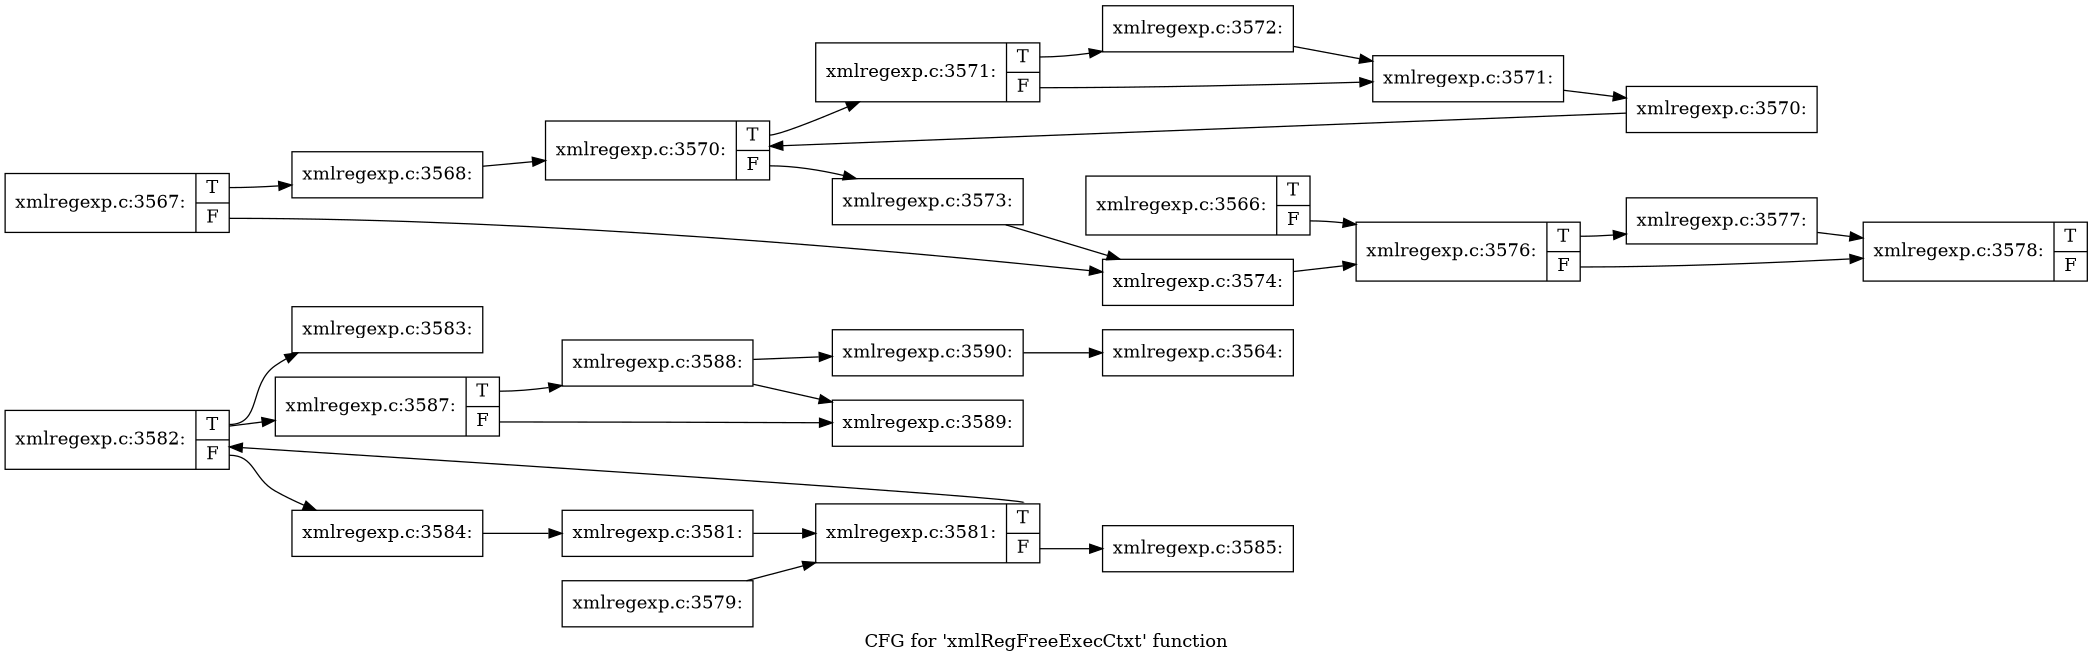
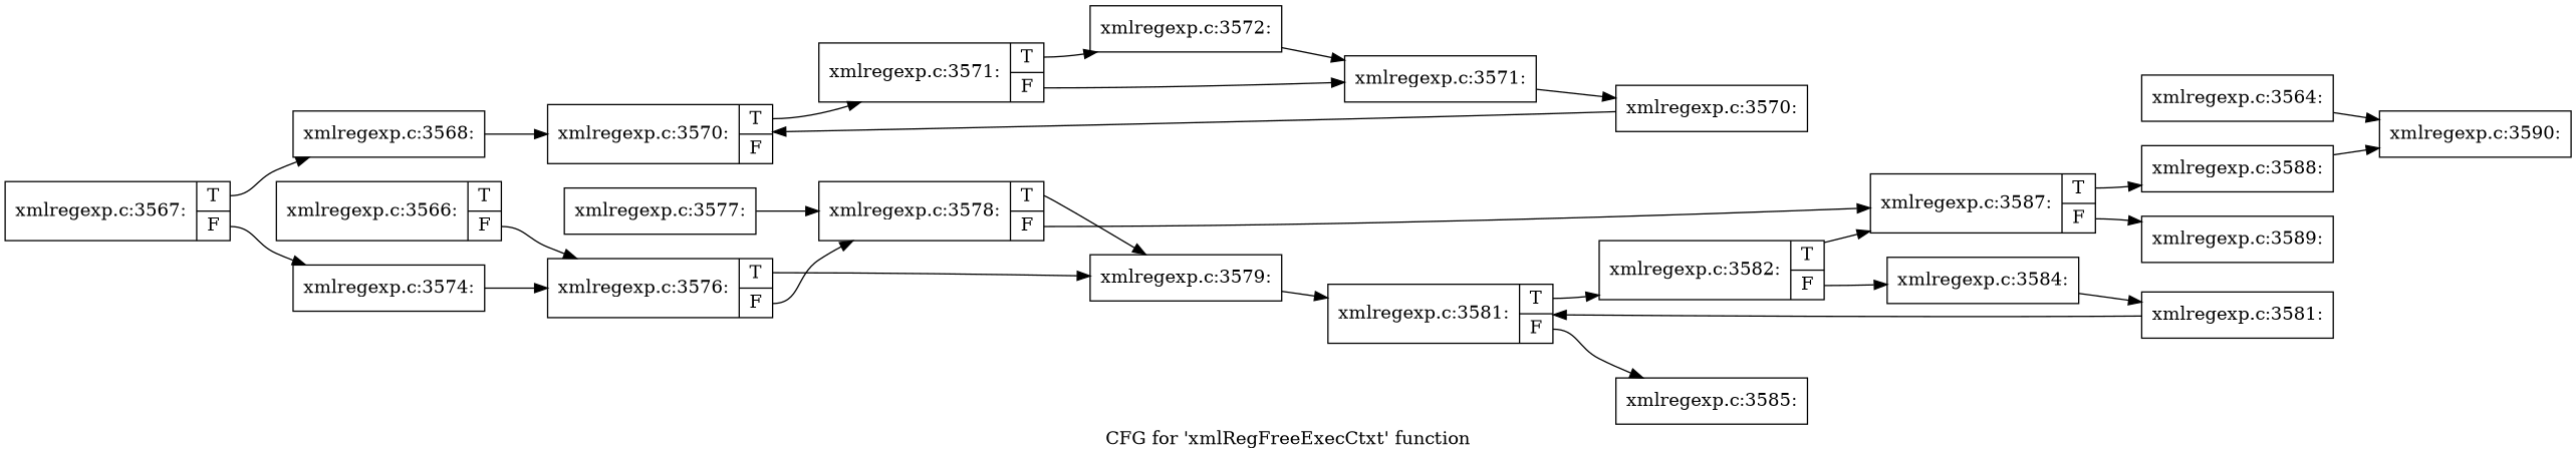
  digraph {
    label="CFG for 'xmlRegFreeExecCtxt' function"
    rankdir=LR
    node [shape=record]
    n1 [label="{xmlregexp.c:3564:}"]
    n2 [label="{xmlregexp.c:3590:}"]
    n3 [label="{xmlregexp.c:3566:|{<s0>T|<s1>F}}"]
    n4 [label="{xmlregexp.c:3576:|{<s0>T|<s1>F}}"]
    n5 [label="{xmlregexp.c:3567:|{<s0>T|<s1>F}}"]
    n6 [label="{xmlregexp.c:3568:}"]
    n7 [label="{xmlregexp.c:3574:}"]
    n8 [label="{xmlregexp.c:3577:}"]
    n9 [label="{xmlregexp.c:3578:|{<s0>T|<s1>F}}"]
    n10 [label="{xmlregexp.c:3570:|{<s0>T|<s1>F}}"]
    n11 [label="{xmlregexp.c:3579:}"]
    n12 [label="{xmlregexp.c:3587:|{<s0>T|<s1>F}}"]
    n13 [label="{xmlregexp.c:3571:|{<s0>T|<s1>F}}"]
-   n14 [label="{xmlregexp.c:3573:}"]
    n15 [label="{xmlregexp.c:3572:}"]
    n16 [label="{xmlregexp.c:3571:}"]
    n17 [label="{xmlregexp.c:3570:}"]
    n18 [label="{xmlregexp.c:3581:|{<s0>T|<s1>F}}"]
    n19 [label="{xmlregexp.c:3588:}"]
    n20 [label="{xmlregexp.c:3589:}"]
    n21 [label="{xmlregexp.c:3582:|{<s0>T|<s1>F}}"]
    n22 [label="{xmlregexp.c:3585:}"]
-   n23 [label="{xmlregexp.c:3583:}"]
    n24 [label="{xmlregexp.c:3584:}"]
    n25 [label="{xmlregexp.c:3581:}"]
-   n2 -> n1
+   n1 -> n2
    n3 -> n4 [tailport=s1]
-   n4 -> n8 [tailport=s0]
+   n4 -> n11 [tailport=s0]
    n4 -> n9 [tailport=s1]
    n5 -> n6 [tailport=s0]
    n5 -> n7 [tailport=s1]
    n6 -> n10
    n7 -> n4
    n8 -> n9
+   n9 -> n11 [tailport=s0]
+   n9 -> n12 [tailport=s1]
    n10 -> n13 [tailport=s0]
-   n10 -> n14 [tailport=s1]
    n11 -> n18
    n12 -> n19 [tailport=s0]
    n12 -> n20 [tailport=s1]
    n13 -> n15 [tailport=s0]
    n13 -> n16 [tailport=s1]
-   n14 -> n7
    n15 -> n16
    n16 -> n17
    n17 -> n10
    n18 -> n21 [tailport=s0]
    n18 -> n22 [tailport=s1]
    n19 -> n2
-   n19 -> n20
    n21 -> n12
-   n21 -> n23 [tailport=s0]
    n21 -> n24 [tailport=s1]
    n24 -> n25
    n25 -> n18
  }
